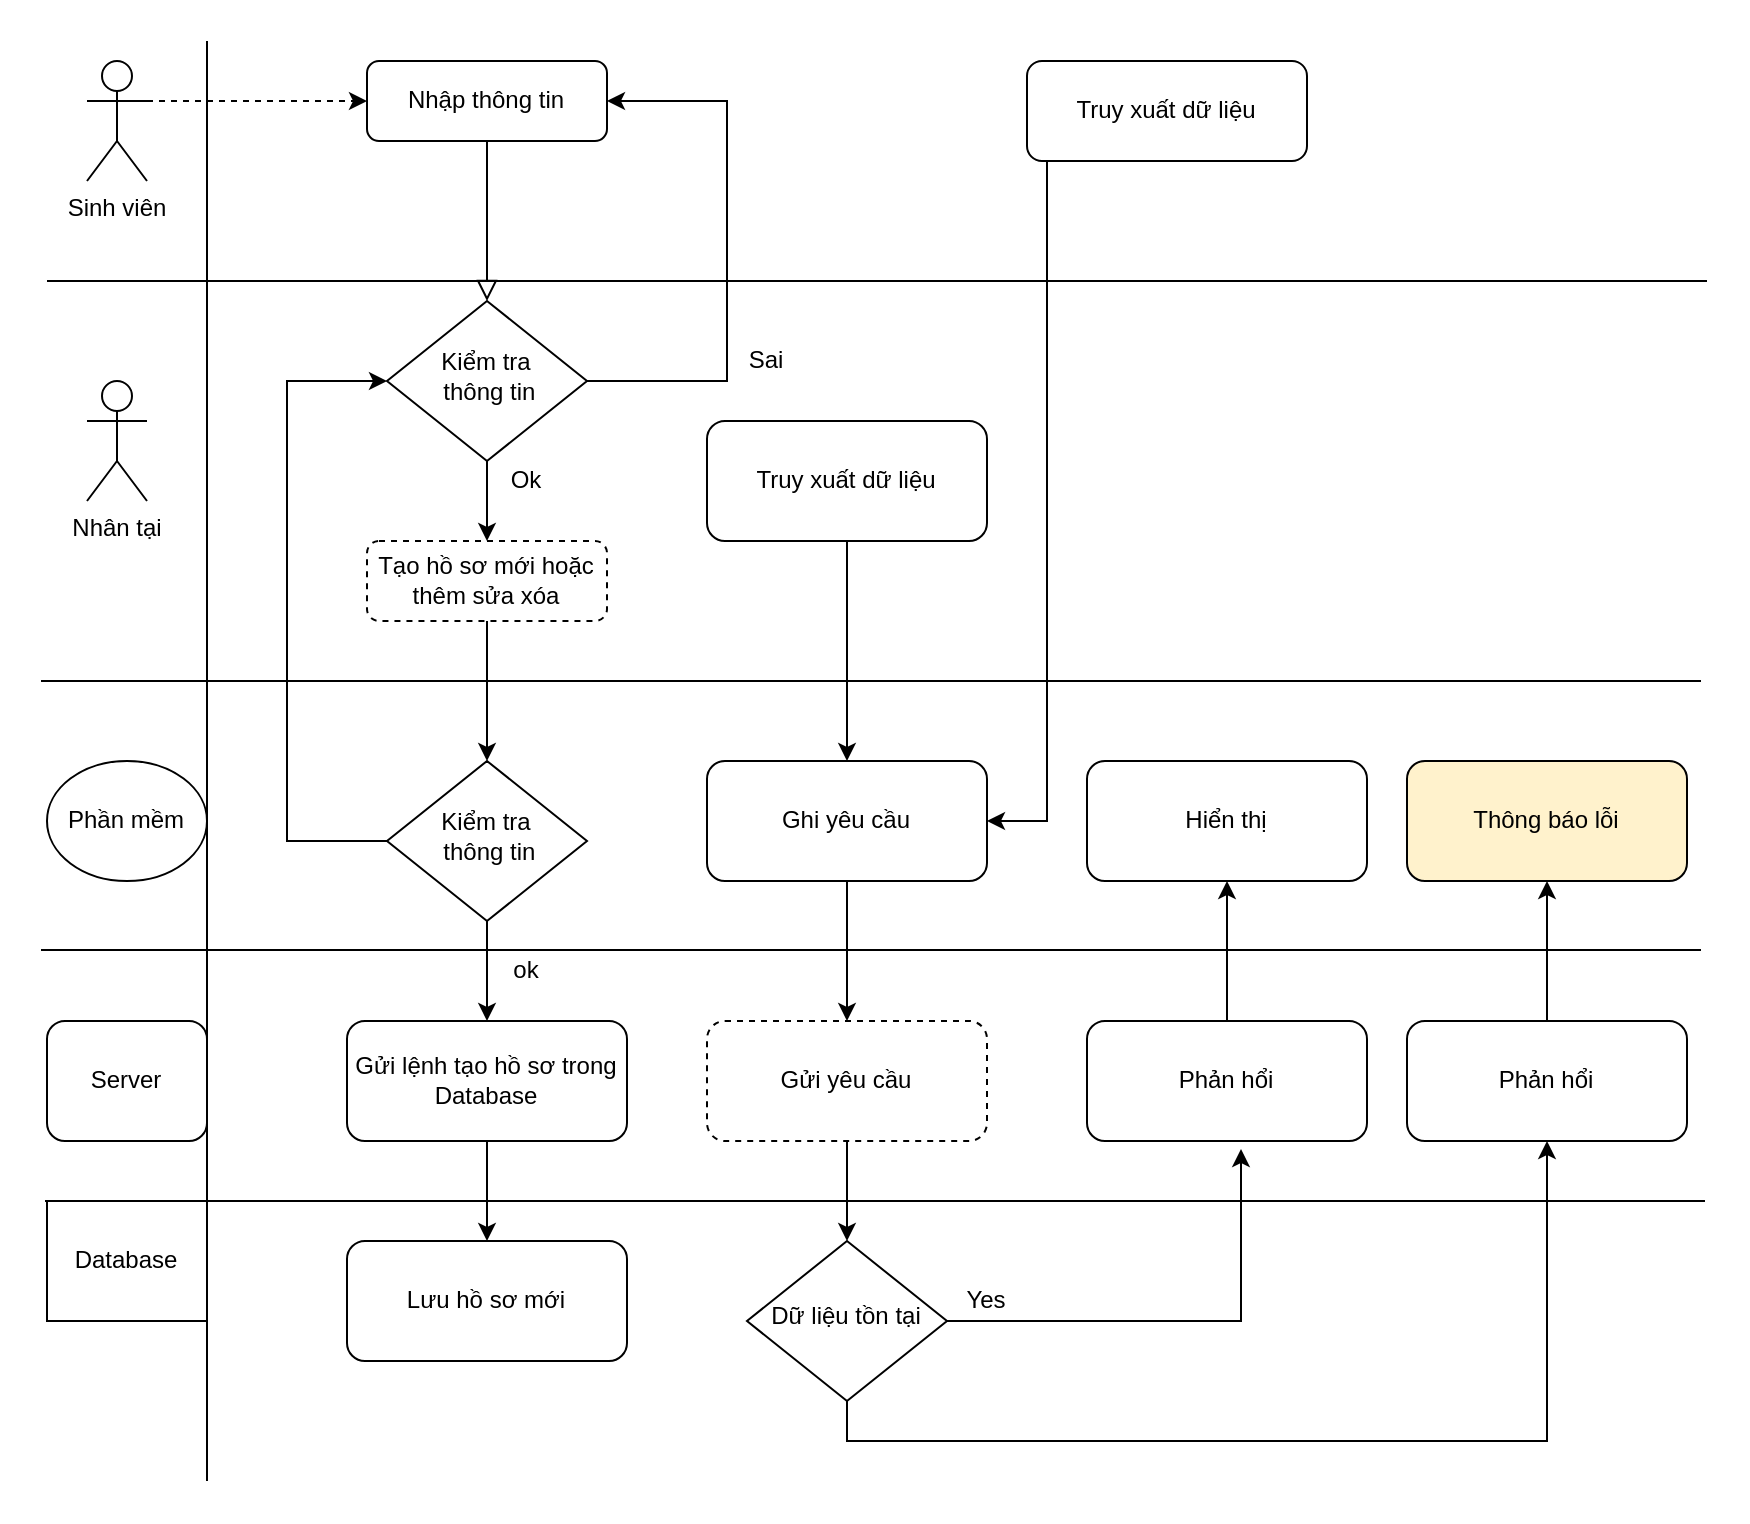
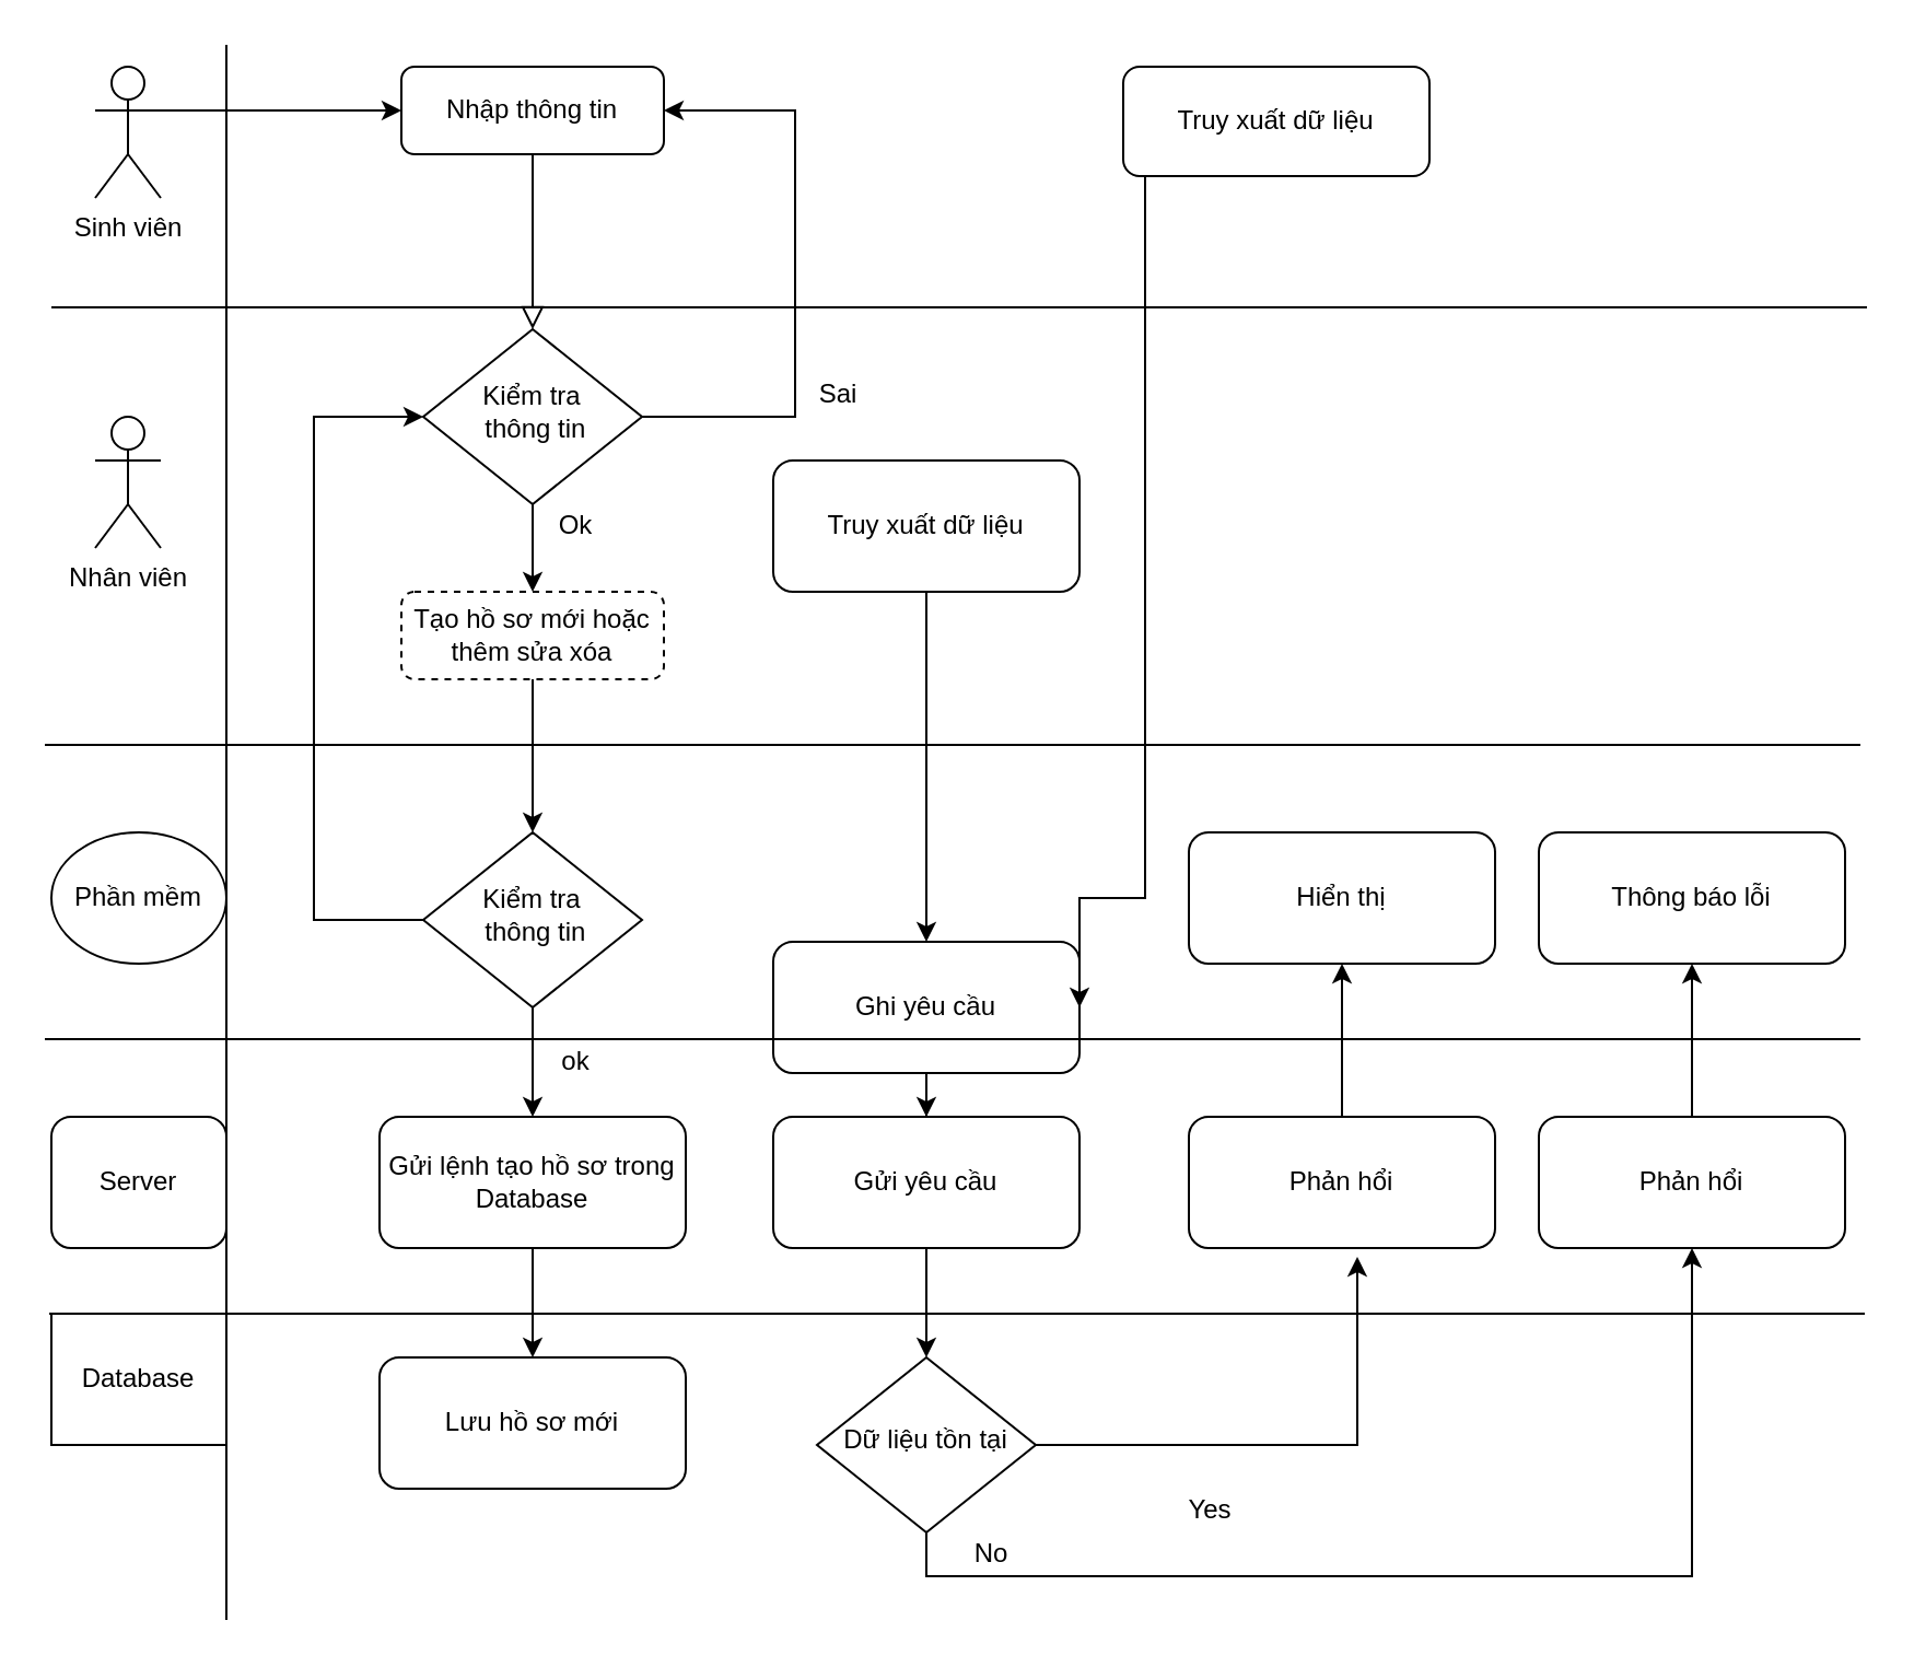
  <mxCell id="0" />
  <mxCell id="1" parent="0" />
  <mxCell id="2" value="" style="rounded=0;html=1;jettySize=auto;orthogonalLoop=1;fontSize=11;endArrow=block;endFill=0;endSize=8;strokeWidth=1;shadow=0;labelBackgroundColor=none;edgeStyle=orthogonalEdgeStyle;" parent="1" source="3" target="6" edge="1"><mxGeometry relative="1" as="geometry" /></mxCell>
  <mxCell id="3" value="Nhập thông tin" style="rounded=1;whiteSpace=wrap;html=1;fontSize=12;glass=0;strokeWidth=1;shadow=0;" parent="1" vertex="1"><mxGeometry x="183" y="30" width="120" height="40" as="geometry" /></mxCell>
  <mxCell id="4" style="edgeStyle=orthogonalEdgeStyle;rounded=0;orthogonalLoop=1;jettySize=auto;html=1;exitX=0.5;exitY=1;exitDx=0;exitDy=0;entryX=0.5;entryY=0;entryDx=0;entryDy=0;" edge="1" parent="1" source="6" target="8"><mxGeometry relative="1" as="geometry" /></mxCell>
  <mxCell id="5" style="edgeStyle=orthogonalEdgeStyle;rounded=0;orthogonalLoop=1;jettySize=auto;html=1;exitX=1;exitY=0.5;exitDx=0;exitDy=0;entryX=1;entryY=0.5;entryDx=0;entryDy=0;" edge="1" parent="1" source="6" target="3"><mxGeometry relative="1" as="geometry"><Array as="points"><mxPoint x="363" y="190" /><mxPoint x="363" y="50" /></Array></mxGeometry></mxCell>
  <mxCell id="6" value="Kiểm tra&lt;br&gt;&amp;nbsp;thông tin" style="rhombus;whiteSpace=wrap;html=1;shadow=0;fontFamily=Helvetica;fontSize=12;align=center;strokeWidth=1;spacing=6;spacingTop=-4;" parent="1" vertex="1"><mxGeometry x="193" y="150" width="100" height="80" as="geometry" /></mxCell>
  <mxCell id="7" style="edgeStyle=orthogonalEdgeStyle;rounded=0;orthogonalLoop=1;jettySize=auto;html=1;exitX=0.5;exitY=1;exitDx=0;exitDy=0;entryX=0.5;entryY=0;entryDx=0;entryDy=0;" edge="1" parent="1" source="8" target="20"><mxGeometry relative="1" as="geometry" /></mxCell>
  <mxCell id="8" value="Tạo hồ sơ mới hoặc thêm sửa xóa" style="rounded=1;whiteSpace=wrap;html=1;fontSize=12;glass=0;strokeWidth=1;shadow=0;dashed=1;" parent="1" vertex="1"><mxGeometry x="183" y="270" width="120" height="40" as="geometry" /></mxCell>
- <mxCell id="9" value="Nhân tại" style="shape=umlActor;verticalLabelPosition=bottom;verticalAlign=top;html=1;outlineConnect=0;" vertex="1" parent="1"><mxGeometry x="43" y="190" width="30" height="60" as="geometry" /></mxCell>
- <mxCell id="10" style="edgeStyle=orthogonalEdgeStyle;rounded=0;orthogonalLoop=1;jettySize=auto;html=1;exitX=1;exitY=0.333;exitDx=0;exitDy=0;exitPerimeter=0;entryX=0;entryY=0.5;entryDx=0;entryDy=0;dashed=1;" edge="1" parent="1" source="11" target="3"><mxGeometry relative="1" as="geometry" /></mxCell>
+ <mxCell id="9" value="Nhân viên" style="shape=umlActor;verticalLabelPosition=bottom;verticalAlign=top;html=1;outlineConnect=0;" vertex="1" parent="1"><mxGeometry x="43" y="190" width="30" height="60" as="geometry" /></mxCell>
+ <mxCell id="10" style="edgeStyle=orthogonalEdgeStyle;rounded=0;orthogonalLoop=1;jettySize=auto;html=1;exitX=1;exitY=0.333;exitDx=0;exitDy=0;exitPerimeter=0;entryX=0;entryY=0.5;entryDx=0;entryDy=0;" edge="1" parent="1" source="11" target="3"><mxGeometry relative="1" as="geometry" /></mxCell>
  <mxCell id="11" value="Sinh viên" style="shape=umlActor;verticalLabelPosition=bottom;verticalAlign=top;html=1;outlineConnect=0;" vertex="1" parent="1"><mxGeometry x="43" y="30" width="30" height="60" as="geometry" /></mxCell>
  <mxCell id="12" value="" style="endArrow=none;html=1;" edge="1" parent="1"><mxGeometry width="50" height="50" relative="1" as="geometry"><mxPoint x="103" y="740" as="sourcePoint" /><mxPoint x="103" as="targetPoint" y="20" /></mxGeometry></mxCell>
  <mxCell id="13" value="" style="endArrow=none;html=1;" edge="1" parent="1"><mxGeometry width="50" height="50" relative="1" as="geometry"><mxPoint x="23" y="140" as="sourcePoint" /><mxPoint x="853" y="140" as="targetPoint" /></mxGeometry></mxCell>
  <mxCell id="14" value="" style="endArrow=none;html=1;" edge="1" parent="1"><mxGeometry width="50" height="50" relative="1" as="geometry"><mxPoint y="340" as="sourcePoint" x="20" /><mxPoint x="850" y="340" as="targetPoint" /></mxGeometry></mxCell>
  <mxCell id="15" value="Phần mềm" style="ellipse;whiteSpace=wrap;html=1;" vertex="1" parent="1"><mxGeometry x="23" y="380" width="80" height="60" as="geometry" /></mxCell>
  <mxCell id="16" value="Ok" style="text;html=1;strokeColor=none;fillColor=none;align=center;verticalAlign=middle;whiteSpace=wrap;rounded=0;" vertex="1" parent="1"><mxGeometry x="243" y="230" width="40" height="20" as="geometry" /></mxCell>
  <mxCell id="17" value="Sai" style="text;html=1;strokeColor=none;fillColor=none;align=center;verticalAlign=middle;whiteSpace=wrap;rounded=0;" vertex="1" parent="1"><mxGeometry x="363" y="170" width="40" height="20" as="geometry" /></mxCell>
  <mxCell id="18" style="edgeStyle=orthogonalEdgeStyle;rounded=0;orthogonalLoop=1;jettySize=auto;html=1;exitX=0;exitY=0.5;exitDx=0;exitDy=0;entryX=0;entryY=0.5;entryDx=0;entryDy=0;" edge="1" parent="1" source="20" target="6"><mxGeometry relative="1" as="geometry"><Array as="points"><mxPoint x="143" y="420" /><mxPoint x="143" y="190" /></Array></mxGeometry></mxCell>
  <mxCell id="19" style="edgeStyle=orthogonalEdgeStyle;rounded=0;orthogonalLoop=1;jettySize=auto;html=1;exitX=0.5;exitY=1;exitDx=0;exitDy=0;entryX=0.5;entryY=0;entryDx=0;entryDy=0;" edge="1" parent="1" source="20" target="22"><mxGeometry relative="1" as="geometry" /></mxCell>
  <mxCell id="20" value="Kiểm tra&lt;br&gt;&amp;nbsp;thông tin" style="rhombus;whiteSpace=wrap;html=1;shadow=0;fontFamily=Helvetica;fontSize=12;align=center;strokeWidth=1;spacing=6;spacingTop=-4;" vertex="1" parent="1"><mxGeometry x="193" y="380" width="100" height="80" as="geometry" /></mxCell>
  <mxCell id="21" style="edgeStyle=orthogonalEdgeStyle;rounded=0;orthogonalLoop=1;jettySize=auto;html=1;exitX=0.5;exitY=1;exitDx=0;exitDy=0;entryX=0.5;entryY=0;entryDx=0;entryDy=0;" edge="1" parent="1" source="22"><mxGeometry relative="1" as="geometry"><mxPoint x="243" y="620" as="targetPoint" /></mxGeometry></mxCell>
  <mxCell id="22" value="Gửi lệnh tạo hồ sơ trong Database" style="rounded=1;whiteSpace=wrap;html=1;fontSize=12;glass=0;strokeWidth=1;shadow=0;" vertex="1" parent="1"><mxGeometry x="173" y="510" width="140" height="60" as="geometry" /></mxCell>
  <mxCell id="23" value="ok" style="text;html=1;strokeColor=none;fillColor=none;align=center;verticalAlign=middle;whiteSpace=wrap;rounded=0;" vertex="1" parent="1"><mxGeometry x="243" y="474.5" width="40" height="20" as="geometry" /></mxCell>
  <mxCell id="24" value="Server" style="whiteSpace=wrap;html=1;rounded=1;" vertex="1" parent="1"><mxGeometry x="23" y="510" width="80" height="60" as="geometry" /></mxCell>
  <mxCell id="25" value="Database" style="rounded=0;whiteSpace=wrap;html=1;" vertex="1" parent="1"><mxGeometry x="23" y="600" width="80" height="60" as="geometry" /></mxCell>
  <mxCell id="26" value="Lưu hồ sơ mới" style="rounded=1;whiteSpace=wrap;html=1;fontSize=12;glass=0;strokeWidth=1;shadow=0;" vertex="1" parent="1"><mxGeometry x="173" y="620" width="140" height="60" as="geometry" /></mxCell>
  <mxCell id="27" style="edgeStyle=orthogonalEdgeStyle;rounded=0;orthogonalLoop=1;jettySize=auto;html=1;exitX=0.5;exitY=1;exitDx=0;exitDy=0;entryX=0.5;entryY=0;entryDx=0;entryDy=0;" edge="1" parent="1" source="28"><mxGeometry relative="1" as="geometry"><mxPoint x="423" y="620" as="targetPoint" /></mxGeometry></mxCell>
- <mxCell id="28" value="Gửi yêu cầu" style="rounded=1;whiteSpace=wrap;html=1;fontSize=12;glass=0;strokeWidth=1;shadow=0;dashed=1;" vertex="1" parent="1"><mxGeometry x="353" y="510" width="140" height="60" as="geometry" /></mxCell>
+ <mxCell id="28" value="Gửi yêu cầu" style="rounded=1;whiteSpace=wrap;html=1;fontSize=12;glass=0;strokeWidth=1;shadow=0;" vertex="1" parent="1"><mxGeometry x="353" y="510" width="140" height="60" as="geometry" /></mxCell>
  <mxCell id="29" style="edgeStyle=orthogonalEdgeStyle;rounded=0;orthogonalLoop=1;jettySize=auto;html=1;exitX=0.5;exitY=1;exitDx=0;exitDy=0;" edge="1" parent="1" source="30" target="28"><mxGeometry relative="1" as="geometry" /></mxCell>
- <mxCell id="30" value="Ghi yêu cầu" style="rounded=1;whiteSpace=wrap;html=1;fontSize=12;glass=0;strokeWidth=1;shadow=0;" vertex="1" parent="1"><mxGeometry x="353" y="380" width="140" height="60" as="geometry" /></mxCell>
+ <mxCell id="30" value="Ghi yêu cầu" style="rounded=1;whiteSpace=wrap;html=1;fontSize=12;glass=0;strokeWidth=1;shadow=0;" vertex="1" parent="1"><mxGeometry x="353" y="430" width="140" height="60" as="geometry" /></mxCell>
  <mxCell id="31" style="edgeStyle=orthogonalEdgeStyle;rounded=0;orthogonalLoop=1;jettySize=auto;html=1;exitX=0.5;exitY=1;exitDx=0;exitDy=0;" edge="1" parent="1" source="32" target="30"><mxGeometry relative="1" as="geometry" /></mxCell>
  <mxCell id="32" value="Truy xuất dữ liệu" style="rounded=1;whiteSpace=wrap;html=1;fontSize=12;glass=0;strokeWidth=1;shadow=0;" vertex="1" parent="1"><mxGeometry x="353" y="210" width="140" height="60" as="geometry" /></mxCell>
  <mxCell id="33" style="edgeStyle=orthogonalEdgeStyle;rounded=0;orthogonalLoop=1;jettySize=auto;html=1;exitX=0.5;exitY=1;exitDx=0;exitDy=0;entryX=1;entryY=0.5;entryDx=0;entryDy=0;" edge="1" parent="1" source="34" target="30"><mxGeometry relative="1" as="geometry"><Array as="points"><mxPoint x="523" y="80" /><mxPoint x="523" y="410" /></Array></mxGeometry></mxCell>
  <mxCell id="34" value="Truy xuất dữ liệu" style="rounded=1;whiteSpace=wrap;html=1;fontSize=12;glass=0;strokeWidth=1;shadow=0;" vertex="1" parent="1"><mxGeometry x="513" y="30" width="140" height="50" as="geometry" /></mxCell>
  <mxCell id="35" value="" style="endArrow=none;html=1;" edge="1" parent="1"><mxGeometry width="50" height="50" relative="1" as="geometry"><mxPoint y="474.5" as="sourcePoint" x="20" /><mxPoint x="850" y="474.5" as="targetPoint" /></mxGeometry></mxCell>
  <mxCell id="36" value="" style="endArrow=none;html=1;" edge="1" parent="1"><mxGeometry width="50" height="50" relative="1" as="geometry"><mxPoint x="22" y="600" as="sourcePoint" /><mxPoint x="852" y="600" as="targetPoint" /></mxGeometry></mxCell>
  <mxCell id="37" style="edgeStyle=orthogonalEdgeStyle;rounded=0;orthogonalLoop=1;jettySize=auto;html=1;exitX=1;exitY=0.5;exitDx=0;exitDy=0;entryX=0.55;entryY=1.067;entryDx=0;entryDy=0;entryPerimeter=0;" edge="1" parent="1" source="39" target="41"><mxGeometry relative="1" as="geometry" /></mxCell>
  <mxCell id="38" style="edgeStyle=orthogonalEdgeStyle;rounded=0;orthogonalLoop=1;jettySize=auto;html=1;exitX=0.5;exitY=1;exitDx=0;exitDy=0;entryX=0.5;entryY=1;entryDx=0;entryDy=0;" edge="1" parent="1" source="39" target="46"><mxGeometry relative="1" as="geometry" /></mxCell>
  <mxCell id="39" value="Dữ liệu tồn tại" style="rhombus;whiteSpace=wrap;html=1;shadow=0;fontFamily=Helvetica;fontSize=12;align=center;strokeWidth=1;spacing=6;spacingTop=-4;" vertex="1" parent="1"><mxGeometry x="373" y="620" width="100" height="80" as="geometry" /></mxCell>
  <mxCell id="40" style="edgeStyle=orthogonalEdgeStyle;rounded=0;orthogonalLoop=1;jettySize=auto;html=1;exitX=0.5;exitY=0;exitDx=0;exitDy=0;entryX=0.5;entryY=1;entryDx=0;entryDy=0;" edge="1" parent="1" source="41" target="42"><mxGeometry relative="1" as="geometry" /></mxCell>
  <mxCell id="41" value="Phản hổi" style="rounded=1;whiteSpace=wrap;html=1;fontSize=12;glass=0;strokeWidth=1;shadow=0;" vertex="1" parent="1"><mxGeometry x="543" y="510" width="140" height="60" as="geometry" /></mxCell>
  <mxCell id="42" value="Hiển thị" style="rounded=1;whiteSpace=wrap;html=1;fontSize=12;glass=0;strokeWidth=1;shadow=0;" vertex="1" parent="1"><mxGeometry x="543" y="380" width="140" height="60" as="geometry" /></mxCell>
- <mxCell id="43" value="Yes" style="text;html=1;strokeColor=none;fillColor=none;align=center;verticalAlign=middle;whiteSpace=wrap;rounded=0;" vertex="1" parent="1"><mxGeometry x="473" y="640" width="40" height="20" as="geometry" /></mxCell>
+ <mxCell id="43" value="Yes" style="text;html=1;strokeColor=none;fillColor=none;align=center;verticalAlign=middle;whiteSpace=wrap;rounded=0;" vertex="1" parent="1"><mxGeometry x="533" y="680" width="40" height="20" as="geometry" /></mxCell>
+ <mxCell id="44" value="No" style="text;html=1;strokeColor=none;fillColor=none;align=center;verticalAlign=middle;whiteSpace=wrap;rounded=0;" vertex="1" parent="1"><mxGeometry x="433" y="700" width="40" height="20" as="geometry" /></mxCell>
  <mxCell id="45" style="edgeStyle=orthogonalEdgeStyle;rounded=0;orthogonalLoop=1;jettySize=auto;html=1;exitX=0.5;exitY=0;exitDx=0;exitDy=0;entryX=0.5;entryY=1;entryDx=0;entryDy=0;" edge="1" parent="1" source="46" target="47"><mxGeometry relative="1" as="geometry" /></mxCell>
  <mxCell id="46" value="Phản hổi" style="rounded=1;whiteSpace=wrap;html=1;fontSize=12;glass=0;strokeWidth=1;shadow=0;" vertex="1" parent="1"><mxGeometry x="703" y="510" width="140" height="60" as="geometry" /></mxCell>
- <mxCell id="47" value="Thông báo lỗi" style="rounded=1;whiteSpace=wrap;html=1;fontSize=12;glass=0;strokeWidth=1;shadow=0;fillColor=#fff2cc;" vertex="1" parent="1"><mxGeometry x="703" y="380" width="140" height="60" as="geometry" /></mxCell>
+ <mxCell id="47" value="Thông báo lỗi" style="rounded=1;whiteSpace=wrap;html=1;fontSize=12;glass=0;strokeWidth=1;shadow=0;" vertex="1" parent="1"><mxGeometry x="703" y="380" width="140" height="60" as="geometry" /></mxCell>
